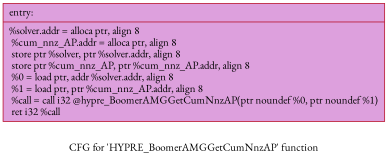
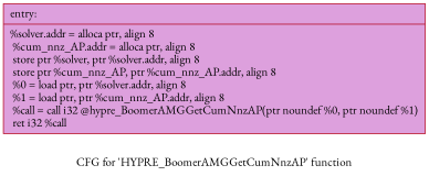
  digraph {
    label="CFG for 'HYPRE_BoomerAMGGetCumNnzAP' function"
    fontname="EB Garamond"
-   n1 [color="#b70d28ff" fillcolor=plum fontname="EB Garamond" label="{entry:\l|  %solver.addr = alloca ptr, align 8\l  %cum_nnz_AP.addr = alloca ptr, align 8\l  store ptr %solver, ptr %solver.addr, align 8\l  store ptr %cum_nnz_AP, ptr %cum_nnz_AP.addr, align 8\l  %0 = load ptr, addr %solver.addr, align 8\l  %1 = load ptr, ptr %cum_nnz_AP.addr, align 8\l  %call = call i32 @hypre_BoomerAMGGetCumNnzAP(ptr noundef %0, ptr noundef %1)\l  ret i32 %call\l}" shape=record style=filled]
+   n1 [color="#b70d28ff" fillcolor=plum fontname="EB Garamond" label="{entry:\l|  %solver.addr = alloca ptr, align 8\l  %cum_nnz_AP.addr = alloca ptr, align 8\l  store ptr %solver, ptr %solver.addr, align 8\l  store ptr %cum_nnz_AP, ptr %cum_nnz_AP.addr, align 8\l  %0 = load ptr, ptr %solver.addr, align 8\l  %1 = load ptr, ptr %cum_nnz_AP.addr, align 8\l  %call = call i32 @hypre_BoomerAMGGetCumNnzAP(ptr noundef %0, ptr noundef %1)\l  ret i32 %call\l}" shape=record style=filled]
  }
